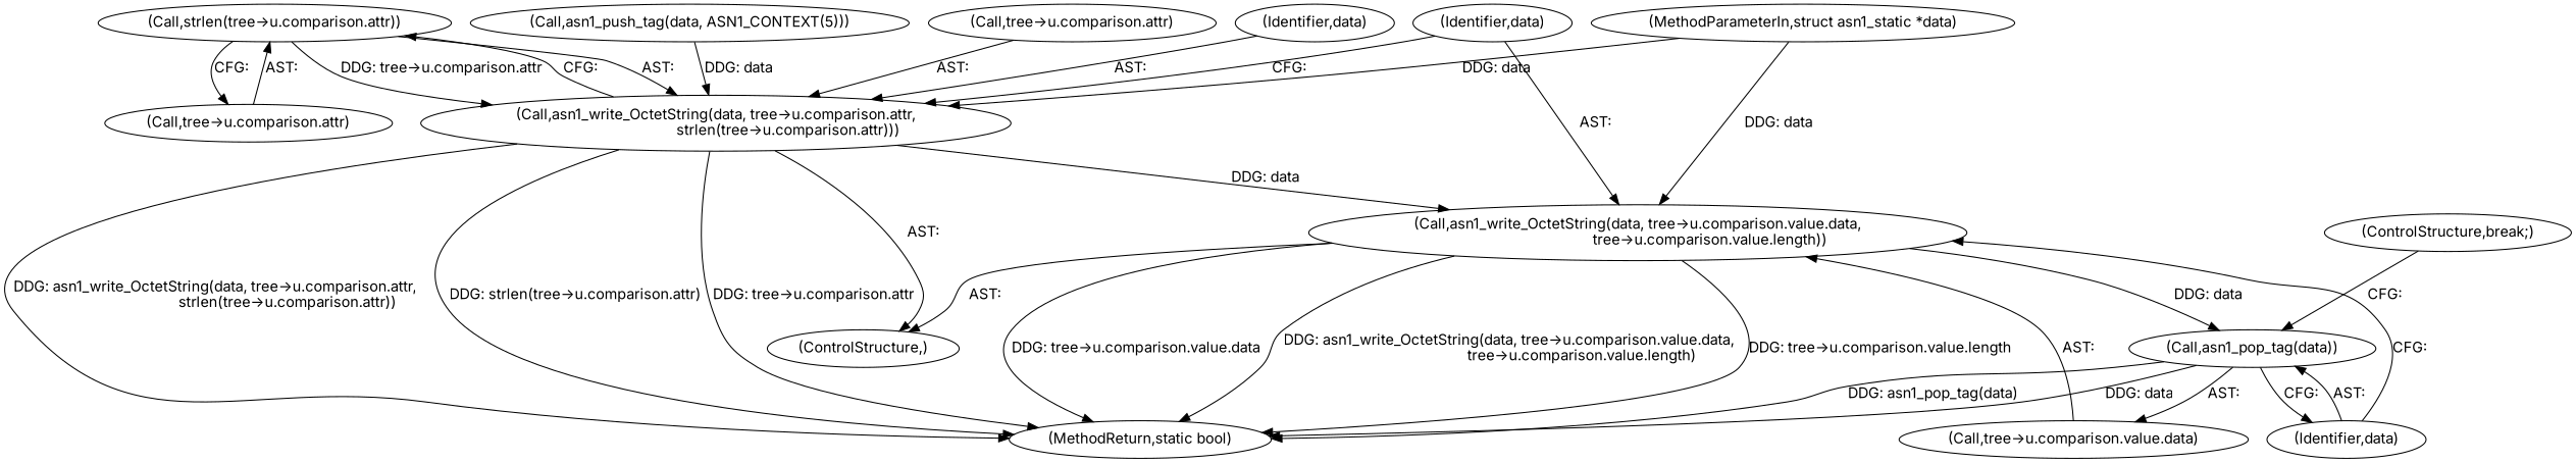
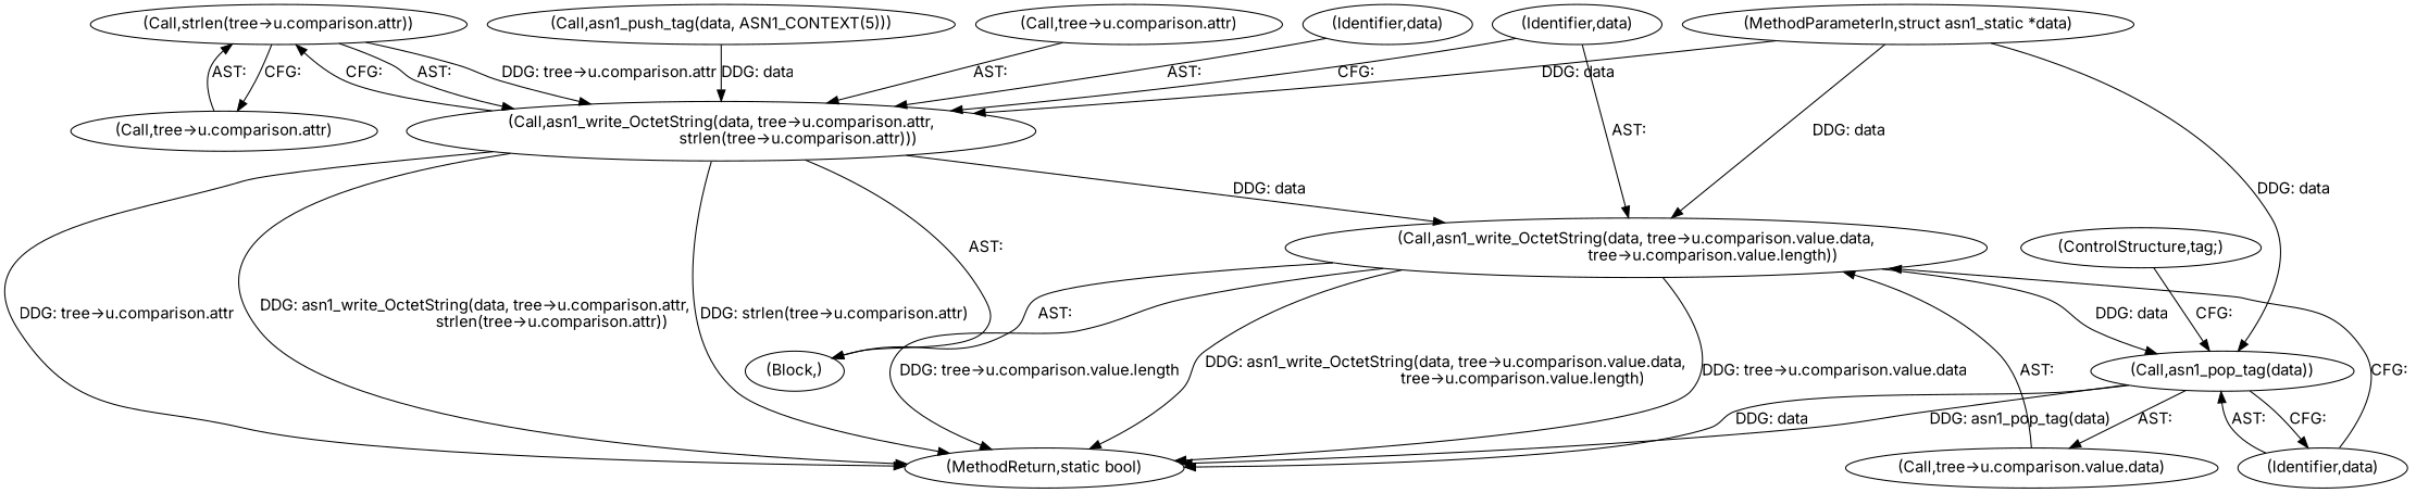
  digraph {
    fontname=Inter
    node [fontname=Inter]
    edge [fontname=Inter]
    n1 [label="(Call,strlen(tree->u.comparison.attr))"]
    n2 [label="(Call,asn1_write_OctetString(data, tree->u.comparison.attr,\n                                     strlen(tree->u.comparison.attr)))"]
    n3 [label="(Call,tree->u.comparison.attr)"]
    n4 [label="(Call,asn1_write_OctetString(data, tree->u.comparison.value.data,\n                                     tree->u.comparison.value.length))"]
-   n5 [label="(ControlStructure,)"]
+   n5 [label="(Block,)"]
    n6 [label="(MethodReturn,static bool)"]
    n7 [label="(Call,asn1_pop_tag(data))"]
    n8 [label="(Identifier,data)"]
    n9 [label="(Call,tree->u.comparison.value.data)"]
    n10 [label="(Identifier,data)"]
    n11 [label="(Identifier,data)"]
-   n12 [label="(ControlStructure,break;)"]
+   n12 [label="(ControlStructure,tag;)"]
    n13 [label="(Call,asn1_push_tag(data, ASN1_CONTEXT(5)))"]
    n14 [label="(Call,tree->u.comparison.attr)"]
    n15 [label="(MethodParameterIn,struct asn1_static *data)"]
    n1 -> n2 [label="AST: "]
    n1 -> n2 [label="DDG: tree->u.comparison.attr"]
    n1 -> n3 [label="CFG: "]
    n2 -> n1 [label="CFG: "]
    n2 -> n4 [label="DDG: data"]
    n2 -> n5 [label="AST: "]
    n2 -> n6 [label="DDG: tree->u.comparison.attr"]
    n2 -> n6 [label="DDG: asn1_write_OctetString(data, tree->u.comparison.attr,\n                                     strlen(tree->u.comparison.attr))"]
    n2 -> n6 [label="DDG: strlen(tree->u.comparison.attr)"]
    n3 -> n1 [label="AST: "]
    n4 -> n5 [label="AST: "]
    n4 -> n6 [label="DDG: tree->u.comparison.value.data"]
    n4 -> n6 [label="DDG: tree->u.comparison.value.length"]
    n4 -> n6 [label="DDG: asn1_write_OctetString(data, tree->u.comparison.value.data,\n                                     tree->u.comparison.value.length)"]
    n4 -> n7 [label="DDG: data"]
    n7 -> n6 [label="DDG: data"]
    n7 -> n6 [label="DDG: asn1_pop_tag(data)"]
    n7 -> n8 [label="CFG: "]
    n7 -> n9 [label="AST: "]
    n8 -> n4 [label="CFG: "]
    n8 -> n7 [label="AST: "]
    n9 -> n4 [label="AST: "]
    n10 -> n2 [label="AST: "]
    n11 -> n2 [label="CFG: "]
    n11 -> n4 [label="AST: "]
    n12 -> n7 [label="CFG: "]
    n13 -> n2 [label="DDG: data"]
    n14 -> n2 [label="AST: "]
    n15 -> n2 [label="DDG: data"]
    n15 -> n4 [label="DDG: data"]
+   n15 -> n7 [label="DDG: data"]
  }
